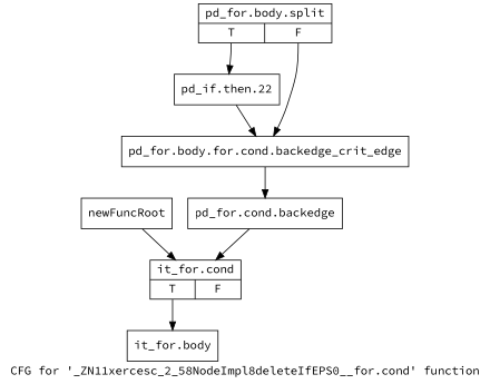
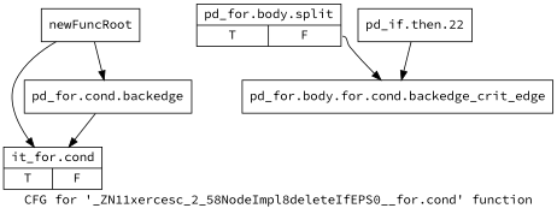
  digraph {
    fontname="Source Code Pro"
    label="CFG for '_ZN11xercesc_2_58NodeImpl8deleteIfEPS0__for.cond' function"
    node [fontname="Source Code Pro" shape=record]
    edge [fontname="Source Code Pro"]
    n1 [label="{newFuncRoot}"]
    n2 [label="{it_for.cond|{<s0>T|<s1>F}}"]
-   n3 [label="{it_for.body}"]
    n4 [label="{pd_for.body.split|{<s0>T|<s1>F}}"]
    n5 [label="{pd_if.then.22}"]
    n6 [label="{pd_for.body.for.cond.backedge_crit_edge}"]
    n7 [label="{pd_for.cond.backedge}"]
    n1 -> n2
-   n2 -> n3 [tailport=s0]
-   n4 -> n5 [tailport=s0]
    n4 -> n6 [tailport=s1]
    n5 -> n6
-   n6 -> n7
+   n1 -> n7
    n7 -> n2
  }
